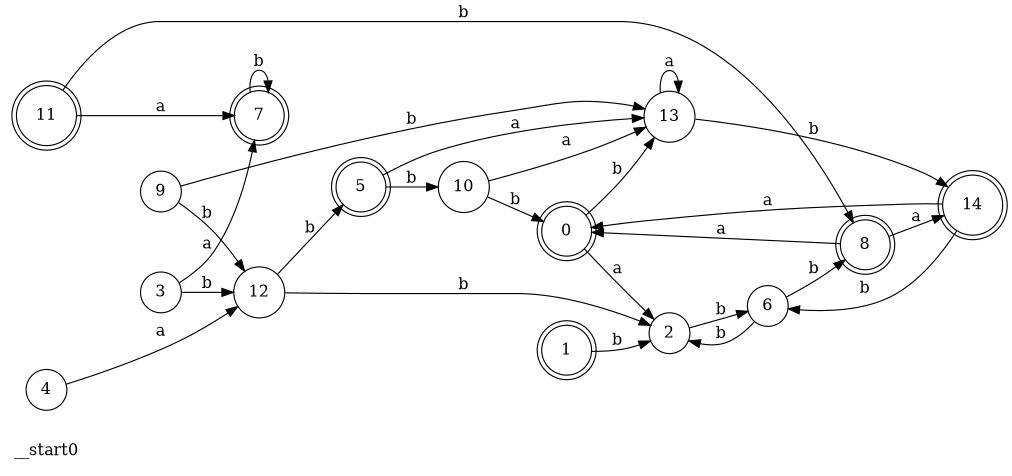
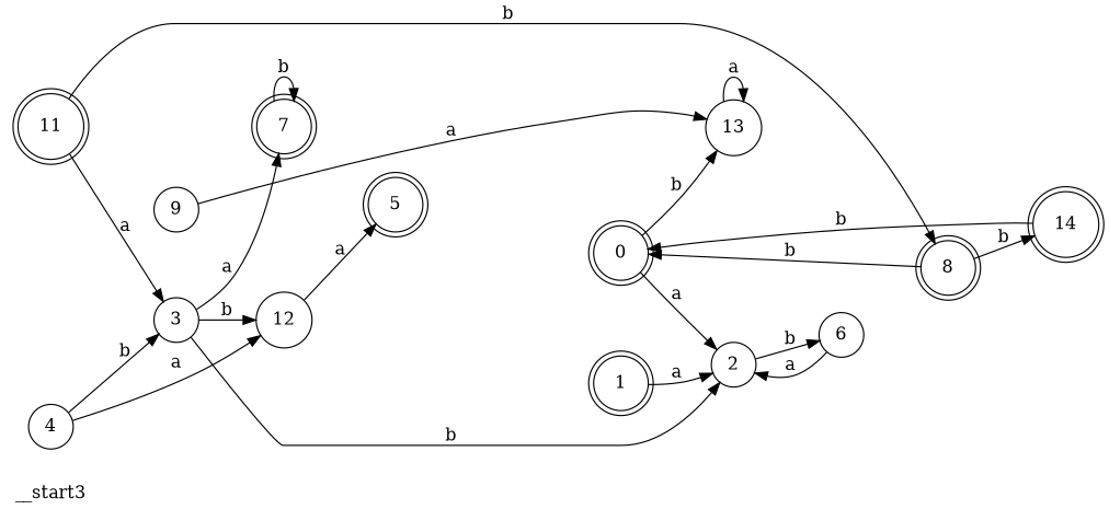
  digraph {
    rankdir=LR
    node [shape=circle color=black fillcolor=white style=filled]
-   __start0 [shape=none color="" fillcolor="" style=""]
+   __start0 [shape=none label=__start3 color="" fillcolor="" style=""]
    n2 [label=0 shape=doublecircle style="rounded,filled"]
    n3 [label=2]
    n4 [label=13]
    n5 [label=6]
    n6 [label=14 shape=doublecircle style="rounded,filled"]
    n7 [label=1 shape=doublecircle style="rounded,filled"]
    n8 [label=7 shape=doublecircle style="rounded,filled"]
    n9 [label=5 shape=doublecircle style="rounded,filled"]
-   n10 [label=10]
    n11 [label=8 shape=doublecircle style="rounded,filled"]
    n12 [label=3]
    n13 [label=12]
    n14 [label=4]
    n15 [label=9]
    n16 [label=11 shape=doublecircle style="rounded,filled"]
    n2 -> n3 [label=a]
    n2 -> n4 [label=b]
    n3 -> n5 [label=b]
    n4 -> n4 [label=a]
-   n4 -> n6 [label=b]
-   n5 -> n3 [label=b]
-   n5 -> n11 [label=b]
-   n6 -> n2 [label=a]
-   n6 -> n5 [label=b]
-   n7 -> n3 [label=b]
+   n5 -> n3 [label=a]
+   n6 -> n2 [label=b]
+   n7 -> n3 [label=a]
    n8 -> n8 [label=b]
-   n9 -> n4 [label=a]
-   n9 -> n10 [label=b]
-   n10 -> n2 [label=b]
-   n10 -> n4 [label=a]
-   n11 -> n2 [label=a]
-   n11 -> n6 [label=a]
+   n11 -> n2 [label=b]
+   n11 -> n6 [label=b]
    n12 -> n8 [label=a]
    n12 -> n13 [label=b]
-   n13 -> n3 [label=b]
-   n13 -> n9 [label=b]
+   n12 -> n3 [label=b]
+   n13 -> n9 [label=a]
+   n14 -> n12 [label=b]
    n14 -> n13 [label=a]
-   n15 -> n4 [label=b]
-   n15 -> n13 [label=b]
-   n16 -> n8 [label=a]
+   n15 -> n4 [label=a]
+   n16 -> n12 [label=a]
    n16 -> n11 [label=b]
  }
